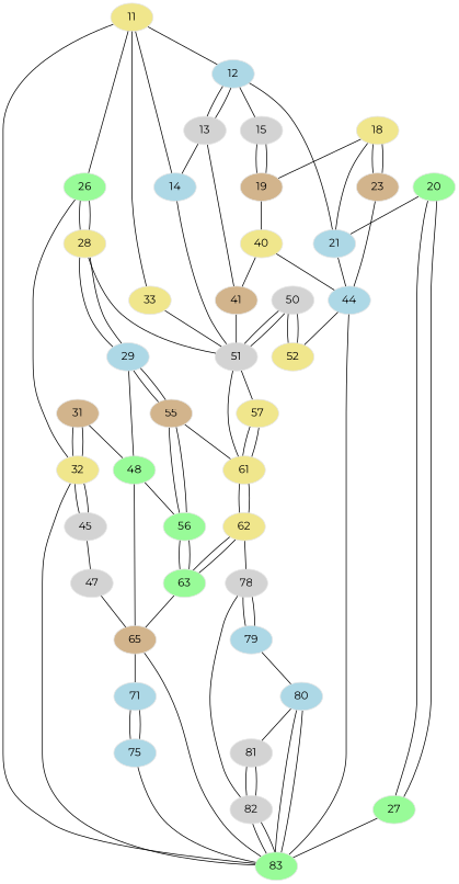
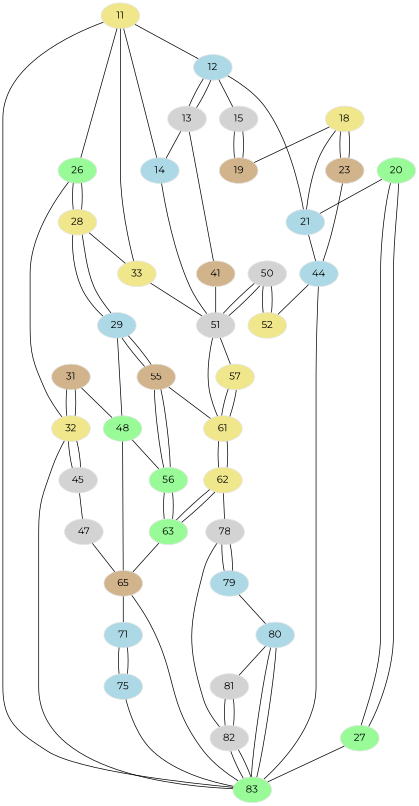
  graph {
    fontname=Montserrat
    node [color=gray90 fillcolor=khaki fontname=Montserrat style=filled]
    edge [fontname=Montserrat]
    11 [super="+8+10"]
    12 [fillcolor=lightblue super="+2+3"]
    14 [fillcolor=lightblue]
    26 [fillcolor=palegreen]
    33
    83 [fillcolor=palegreen super="+60+74+66"]
    13 [fillcolor=lightgrey]
    15 [fillcolor=lightgrey]
    21 [fillcolor=lightblue super="+16"]
    51 [fillcolor=lightgrey super="+35+36+34+42"]
    28
    32 [super="+25"]
    41 [fillcolor=tan super="+38"]
    19 [fillcolor=tan]
    44 [fillcolor=lightblue super="+39"]
    57
    61 [super="+54+53"]
-   40 [super="+37"]
    18 [super="+17"]
    23 [fillcolor=tan]
    20 [fillcolor=palegreen super="+5"]
    27 [fillcolor=palegreen super="+6"]
    52
    29 [fillcolor=lightblue]
    45 [fillcolor=lightgrey]
    48 [fillcolor=palegreen super="+30"]
    55 [fillcolor=tan]
    65 [fillcolor=tan super="+64+59"]
    56 [fillcolor=palegreen]
    31 [fillcolor=tan]
    47 [fillcolor=lightgrey super="+46"]
    71 [fillcolor=lightblue super="+70"]
    63 [fillcolor=palegreen]
    50 [fillcolor=lightgrey]
    62
    82 [fillcolor=lightgrey super="+77+76+67"]
    78 [fillcolor=lightgrey super="+69"]
    79 [fillcolor=lightblue super="+72"]
    75 [fillcolor=lightblue]
    80 [fillcolor=lightblue super="+73"]
    81 [fillcolor=lightgrey]
    11 -- 12
    11 -- 14
    11 -- 26
    11 -- 33
    11 -- 83
    12 -- 13
    12 -- 13
    12 -- 15 [weight=2]
    12 -- 21
    14 -- 51
    26 -- 28
    26 -- 28
    26 -- 32
    33 -- 51
    13 -- 14
    13 -- 41
    15 -- 19
    15 -- 19
    21 -- 44
    51 -- 57
    51 -- 61
-   28 -- 51
+   28 -- 33
    28 -- 29
    28 -- 29
    32 -- 83
    32 -- 45 [weight=2]
    32 -- 45
    41 -- 51
-   19 -- 40
    44 -- 83
    44 -- 52
    57 -- 61 [weight=2]
    57 -- 61
    61 -- 62
    61 -- 62
-   40 -- 41 [weight=2]
-   40 -- 44
    18 -- 21
    18 -- 19
    18 -- 23 [weight=2]
    18 -- 23
    23 -- 44
    20 -- 21 [weight=2]
    20 -- 27 [weight=2]
    20 -- 27
    27 -- 83 [weight=3]
    29 -- 48
    29 -- 55
    29 -- 55
    45 -- 47
    48 -- 65
    48 -- 56
    55 -- 61
    55 -- 56
    55 -- 56
    65 -- 83
    65 -- 71 [weight=2]
    56 -- 63
    56 -- 63
    31 -- 32
    31 -- 32
    31 -- 48
    47 -- 65 [weight=2]
    71 -- 75 [weight=2]
    71 -- 75
    63 -- 65
    50 -- 51 [weight=2]
    50 -- 51
    50 -- 52
    50 -- 52
    62 -- 63
    62 -- 63
    62 -- 78
    82 -- 83 [weight=2]
    82 -- 83
    78 -- 82 [weight=2]
    78 -- 79 [weight=2]
    78 -- 79
    79 -- 80
    75 -- 83
    80 -- 83 [weight=2]
    80 -- 83
    80 -- 81
    81 -- 82
    81 -- 82
  }
